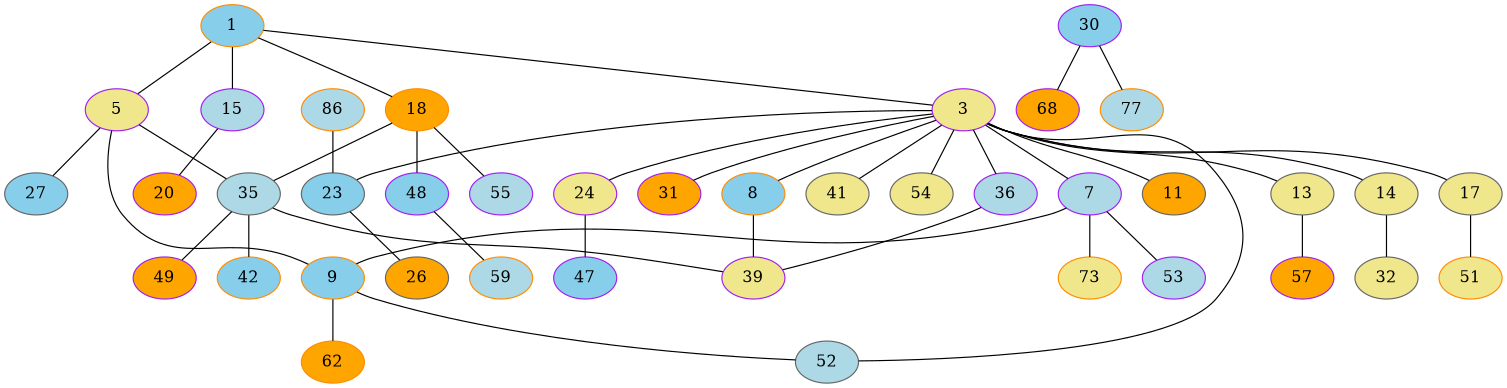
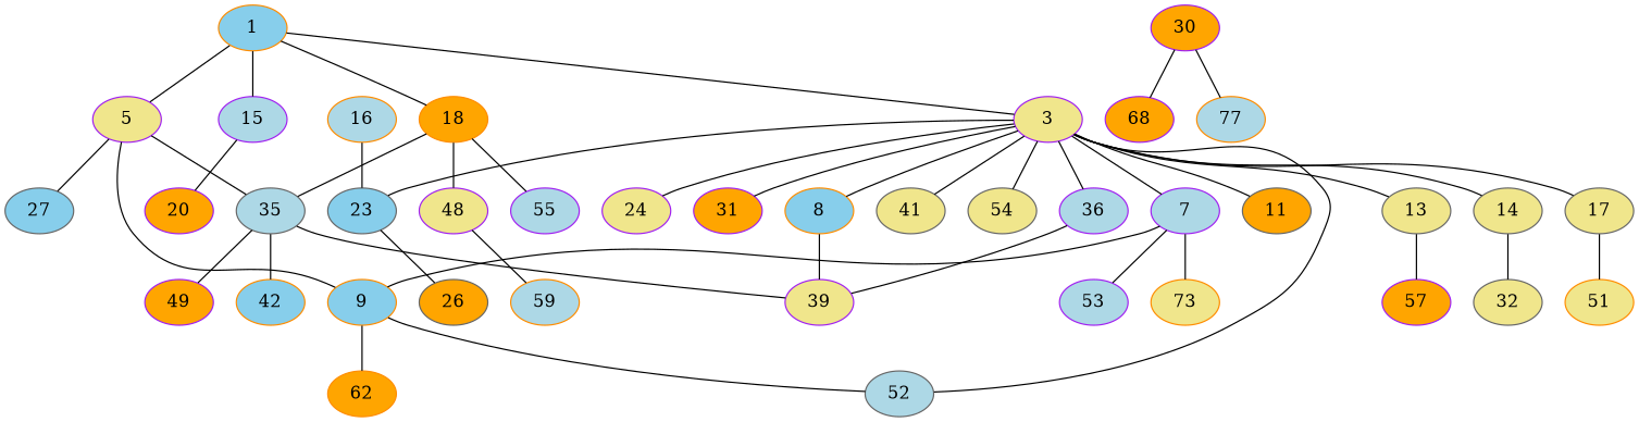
  graph {
    node [color=purple fillcolor=khaki style=filled]
    1 [color=darkorange fillcolor=skyblue super="+2"]
    3 [super="+10+4"]
    5
    15 [fillcolor=lightblue super="+66"]
    18 [color=darkorange fillcolor=orange super="+52"]
    7 [fillcolor=lightblue super="+19+34+33+78"]
    8 [color=darkorange fillcolor=skyblue super="+58+56"]
    11 [color=gray40 fillcolor=orange]
    n9 [color=gray40 fillcolor=lightblue label=52]
    13 [color=gray40 super="+25"]
    14 [color=gray40]
    17 [color=gray40 super="+38"]
    23 [color=gray40 fillcolor=skyblue super="+46"]
    24 [super="+80+37"]
    31 [fillcolor=orange]
    36 [fillcolor=lightblue]
    41 [color=gray40]
    54 [color=gray40]
    9 [color=darkorange fillcolor=skyblue super="+43+28"]
    27 [color=gray40 fillcolor=skyblue super="+40+45"]
    35 [color=gray40 fillcolor=lightblue super="+44"]
    20 [fillcolor=orange]
-   16 [color=darkorange fillcolor=lightblue label=86]
-   48 [fillcolor=skyblue]
+   16 [color=darkorange fillcolor=lightblue]
+   48
    55 [fillcolor=lightblue]
    53 [fillcolor=lightblue]
    73 [color=darkorange super="+79+75"]
    39 [super="+71"]
    57 [fillcolor=orange]
    32 [color=gray40]
    51 [color=darkorange]
    26 [color=gray40 fillcolor=orange super="+29"]
-   47 [fillcolor=skyblue]
    62 [color=darkorange fillcolor=orange]
    42 [color=darkorange fillcolor=skyblue]
    49 [fillcolor=orange]
    59 [color=darkorange fillcolor=lightblue super="+72"]
-   30 [fillcolor=skyblue]
+   30 [fillcolor=orange]
    68 [fillcolor=orange]
    77 [color=darkorange fillcolor=lightblue]
    1 -- 3
    1 -- 5
    1 -- 15 [weight=2]
    1 -- 18
    3 -- 7
    3 -- 8
    3 -- 11
    3 -- n9
    3 -- 13
    3 -- 14
    3 -- 17
    3 -- 23
    3 -- 24
    3 -- 31
    3 -- 36
    3 -- 41
    3 -- 54
    5 -- 9
    5 -- 27
    5 -- 35
    15 -- 20
    18 -- 35
    18 -- 48
    18 -- 55
    7 -- 9
    7 -- 53
    7 -- 73 [weight=2]
    8 -- 39
    13 -- 57
    14 -- 32
    17 -- 51
    23 -- 26
-   24 -- 47
    36 -- 39
    9 -- n9
    9 -- 62
    35 -- 39
    35 -- 42
    35 -- 49
    16 -- 23
    48 -- 59
    30 -- 68
    30 -- 77
  }
